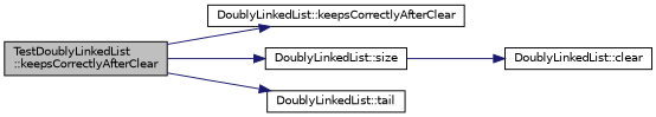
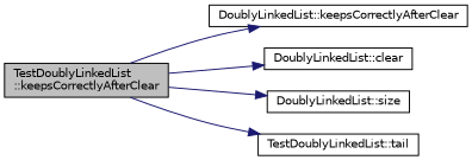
  digraph {
    rankdir=LR
    node [color=black fillcolor=white fontname=Helvetica fontsize=10 shape=record style=filled]
    edge [color=midnightblue fontname=Helvetica fontsize=10 labelfontname=Helvetica labelfontsize=10 style=solid]
    n1 [fillcolor=grey75 fontcolor=black height=0.2 label="TestDoublyLinkedList\l::keepsCorrectlyAfterClear" width=0.4]
    n2 [height=0.2 label="DoublyLinkedList::keepsCorrectlyAfterClear" width=0.4]
    n3 [height=0.2 label="DoublyLinkedList::clear" width=0.4]
    n4 [height=0.2 label="DoublyLinkedList::size" width=0.4]
-   n5 [height=0.2 label="DoublyLinkedList::tail" width=0.4]
+   n5 [height=0.2 label="TestDoublyLinkedList::tail" width=0.4]
    n1 -> n2
-   n4 -> n3
+   n1 -> n3
    n1 -> n4
    n1 -> n5
  }
